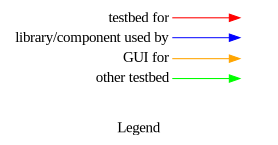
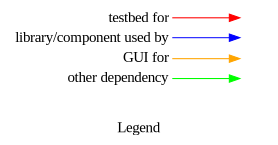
  digraph {
    label=Legend
    rankdir=LR
    fontname="Liberation Serif"
    node [shape=plaintext fontname="Liberation Serif"]
    edge [fontname="Liberation Serif"]
-   n1 [label=<<table border="0" cellpadding="2" cellspacing="0" cellborder="0"> 		<tr><td align="right" port="i1">testbed for</td></tr> 		<tr><td align="right" port="i2">library/component used by</td></tr> 		<tr><td align="right" port="i3">GUI for</td></tr> 		<tr><td align="right" port="i4">other testbed</td></tr> 		</table>>]
+   n1 [label=<<table border="0" cellpadding="2" cellspacing="0" cellborder="0"> 		<tr><td align="right" port="i1">testbed for</td></tr> 		<tr><td align="right" port="i2">library/component used by</td></tr> 		<tr><td align="right" port="i3">GUI for</td></tr> 		<tr><td align="right" port="i4">other dependency</td></tr> 		</table>>]
    n2 [label=<<table border="0" cellpadding="2" cellspacing="0" cellborder="0"> 		<tr><td port="i1">&nbsp;</td></tr> 		<tr><td port="i2">&nbsp;</td></tr> 		<tr><td port="i3">&nbsp;</td></tr> 		<tr><td port="i4">&nbsp;</td></tr> 		</table>>]
    n1 -> n2 [color=red headport="i1:w" tailport="i1:e"]
    n1 -> n2 [color=blue headport="i2:w" tailport="i2:e"]
    n1 -> n2 [color=orange headport="i3:w" tailport="i3:e"]
    n1 -> n2 [color=green headport="i4:w" tailport="i4:e"]
  }
